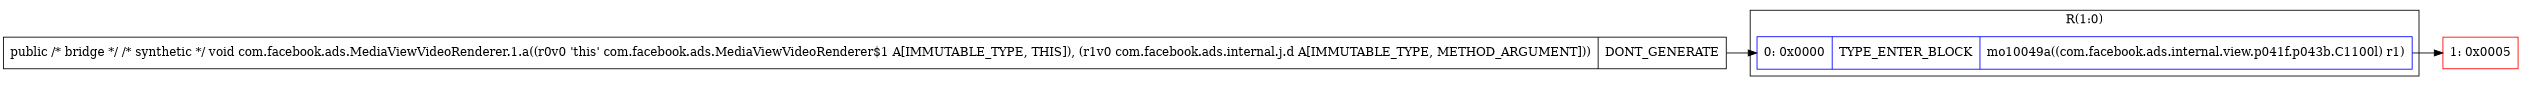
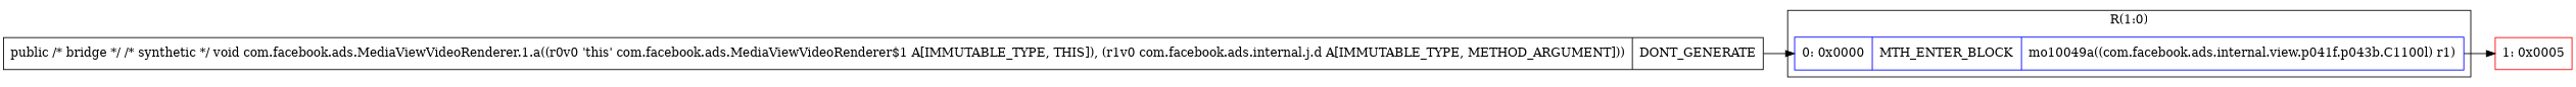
  digraph {
    rankdir=LR
    node [shape=record]
-   n1 [color=blue label="{0\:\ 0x0000|TYPE_ENTER_BLOCK\l|mo10049a((com.facebook.ads.internal.view.p041f.p043b.C1100l) r1)\l}"]
+   n1 [color=blue label="{0\:\ 0x0000|MTH_ENTER_BLOCK\l|mo10049a((com.facebook.ads.internal.view.p041f.p043b.C1100l) r1)\l}"]
    n2 [color=red label="{1\:\ 0x0005}"]
    n3 [label="{public \/* bridge *\/ \/* synthetic *\/ void com.facebook.ads.MediaViewVideoRenderer.1.a((r0v0 'this' com.facebook.ads.MediaViewVideoRenderer$1 A[IMMUTABLE_TYPE, THIS]), (r1v0 com.facebook.ads.internal.j.d A[IMMUTABLE_TYPE, METHOD_ARGUMENT]))  | DONT_GENERATE\l}"]
    subgraph cluster_1 {
      label="R(1:0)"
      n1
    }
    n1 -> n2
    n3 -> n1
  }
